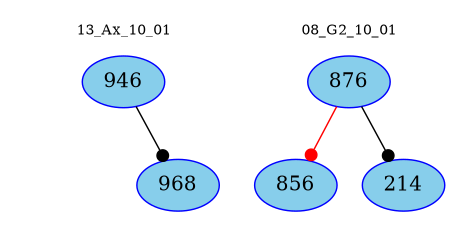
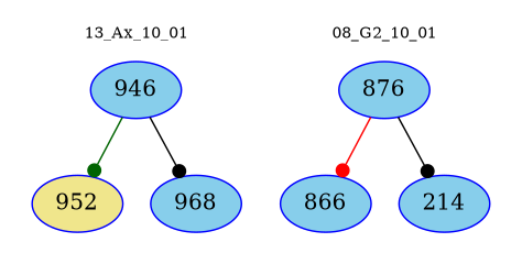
  digraph {
    node [color=blue fillcolor=skyblue style=filled]
    edge [arrowhead=dot color=black]
    n1 [label=946]
+   n2 [fillcolor=khaki label=952]
    n3 [label=968]
    n4 [label=876]
-   n5 [label=856]
+   n5 [label=866]
    n6 [label=214]
    subgraph cluster_1 {
      color=white
      fontsize=10
      label="13_Ax_10_01"
      n1
+     n2
      n3
    }
    subgraph cluster_2 {
      color=white
      fontsize=10
      label="08_G2_10_01"
      n4
      n5
      n6
    }
+   n1 -> n2 [color=darkgreen]
    n1 -> n3
    n4 -> n5 [color=red]
    n4 -> n6
  }
